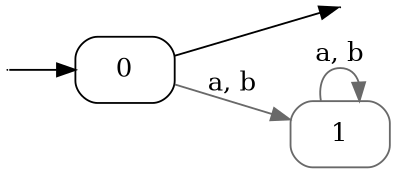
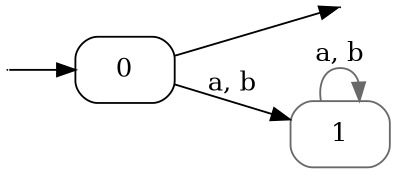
  digraph {
    rankdir=LR
    vcsn_context="lal_char(ab)_b"
    node [shape=point]
    I0 [width=0]
    F0 [width=0]
    n3 [label=0 shape=box style=rounded]
    1 [color=DimGray shape=box style=rounded]
    subgraph sub_1 {
      I0
      F0
    }
    subgraph sub_2 {
      n3
      1
    }
    I0 -> n3
    n3 -> F0
-   n3 -> 1 [color=DimGray label="a, b"]
+   n3 -> 1 [color=black label="a, b"]
    1 -> 1 [color=DimGray label="a, b"]
  }
